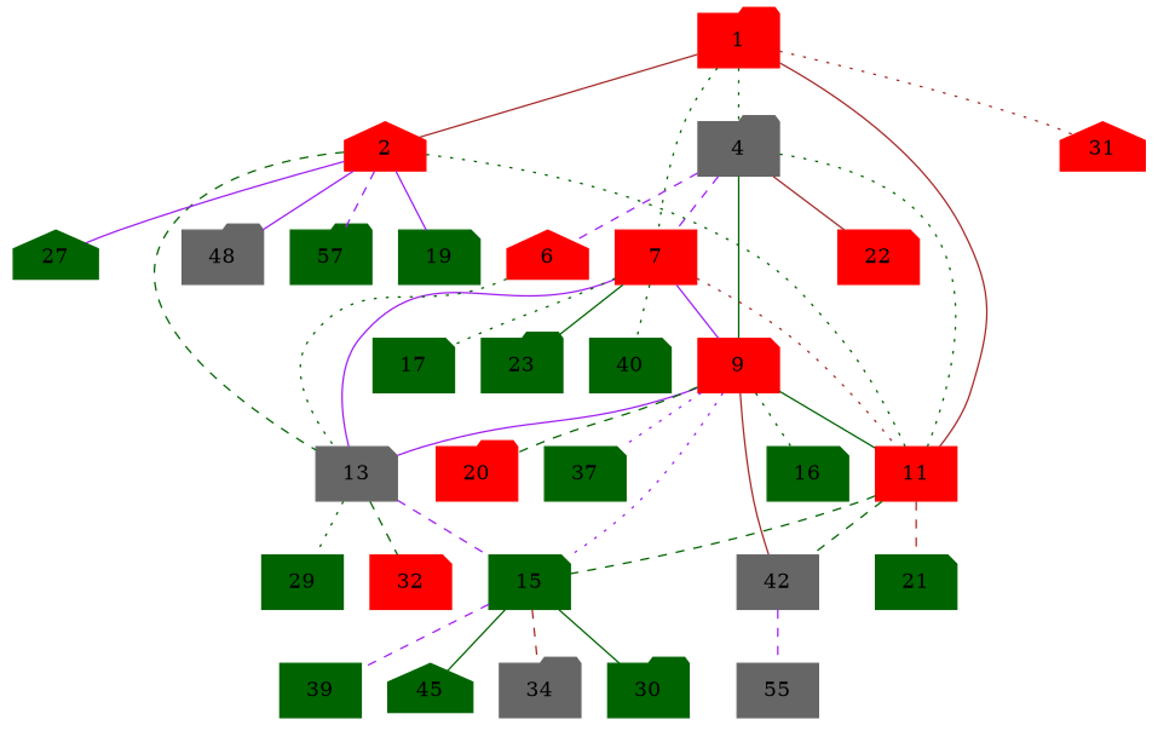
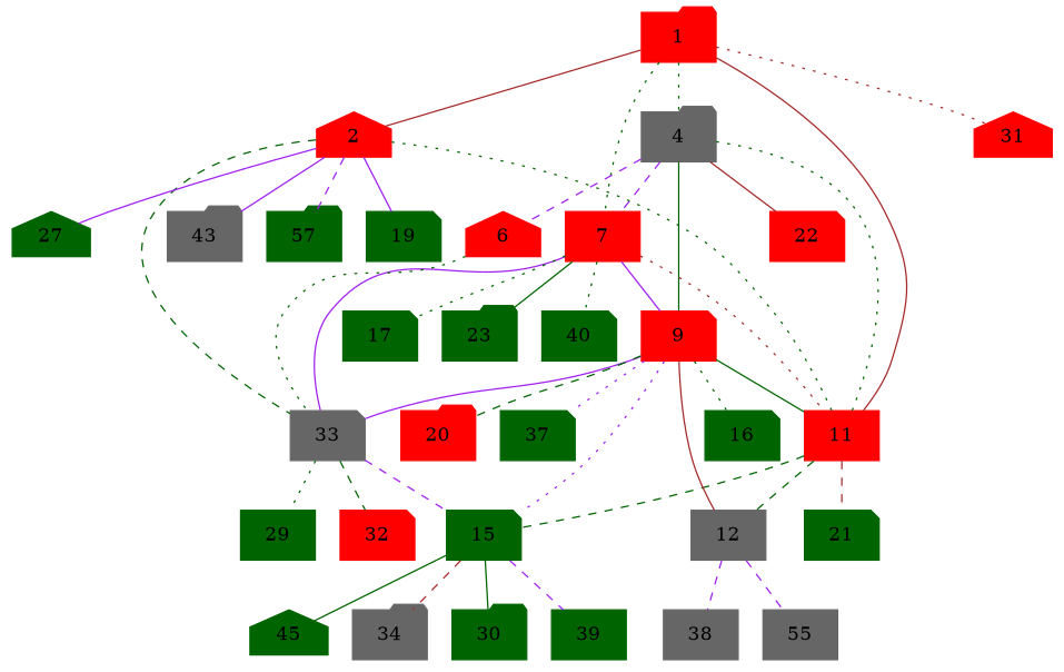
  graph {
    node [color=darkgreen shape=note style=filled]
    edge [color=darkgreen style=solid]
    1 [color=red shape=folder super="+3+25"]
    2 [color=red shape=house]
    4 [color=gray40 shape=folder super="+5+49+50+56+58"]
    7 [color=red shape=box]
    11 [color=red shape=box super="+34+43"]
    31 [color=red shape=house]
-   13 [color=gray40 super="+14+18"]
+   13 [color=gray40 super="+14+18" label=33]
    19
    27 [shape=house]
-   48 [color=gray40 shape=folder]
+   48 [color=gray40 shape=folder label=43]
    57 [shape=folder]
    6 [color=red shape=house]
    9 [color=red super="+10+41"]
    22 [color=red super="+42+60"]
    17
    23 [shape=folder super="+59"]
    40
-   12 [color=gray40 shape=box super="+24" label=42]
+   12 [color=gray40 shape=box super="+24"]
    15 [super="+28+36+53"]
    21
    29 [shape=box]
    32 [color=red]
    16 [super="+33+54+52"]
    20 [color=red shape=folder]
    37
+   38 [color=gray40 shape=box]
    55 [color=gray40 shape=box]
    30 [shape=folder]
    39 [shape=box]
    45 [shape=house]
    n31 [color=gray40 label=34 shape=folder]
    1 -- 2 [color=brown weight=2]
    1 -- 4 [style=dotted weight=2]
    1 -- 7 [style=dotted]
    1 -- 11 [color=brown]
    1 -- 31 [color=brown style=dotted]
    2 -- 11 [style=dotted]
    2 -- 13 [style=dashed]
    2 -- 19 [color=purple]
    2 -- 27 [color=purple]
    2 -- 48 [color=purple]
    2 -- 57 [color=purple style=dashed]
    4 -- 7 [color=purple style=dashed]
    4 -- 11 [style=dotted]
    4 -- 6 [color=purple style=dashed weight=2]
    4 -- 9
    4 -- 22 [color=brown]
    7 -- 11 [color=brown style=dotted]
    7 -- 13 [color=purple]
    7 -- 9 [color=purple]
    7 -- 17 [style=dotted]
    7 -- 23
    7 -- 40 [style=dotted]
    11 -- 12 [style=dashed]
    11 -- 15 [style=dashed]
    11 -- 21 [color=brown style=dashed]
    13 -- 15 [color=purple style=dashed weight=2]
    13 -- 29 [style=dotted]
    13 -- 32 [style=dashed]
    6 -- 13 [style=dotted]
    9 -- 11
    9 -- 13 [color=purple]
    9 -- 12 [color=brown]
    9 -- 15 [color=purple style=dotted]
    9 -- 16 [style=dotted]
    9 -- 20 [style=dashed]
    9 -- 37 [color=purple style=dotted]
+   12 -- 38 [color=purple style=dashed]
    12 -- 55 [color=purple style=dashed]
    15 -- 30
    15 -- 39 [color=purple style=dashed]
    15 -- 45
    15 -- n31 [color=brown style=dashed]
  }
